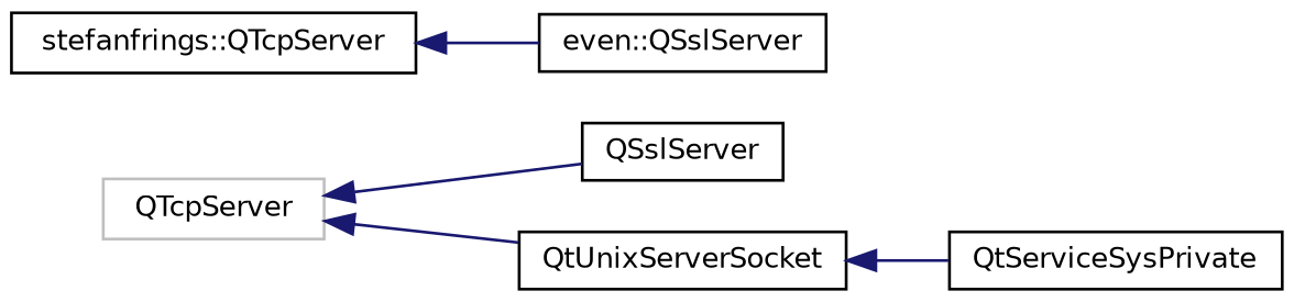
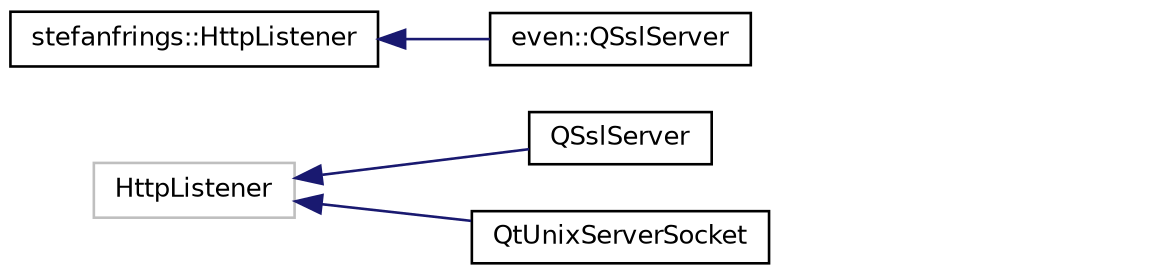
  digraph {
    rankdir=LR
    node [color=black fillcolor=white fontname=Helvetica fontsize=10 shape=record style=filled]
    edge [color=midnightblue dir=back fontname=Helvetica fontsize=10 labelfontname=Helvetica labelfontsize=10 style=solid]
-   n1 [color=grey75 height=0.2 label=QTcpServer width=0.4]
+   n1 [color=grey75 height=0.2 label=HttpListener width=0.4]
    n2 [height=0.2 label=QSslServer width=0.4]
    n3 [height=0.2 label=QtUnixServerSocket width=0.4]
-   n4 [height=0.2 label=QtServiceSysPrivate width=0.4]
-   n5 [height=0.2 label="stefanfrings::QTcpServer" width=0.4]
+   n5 [height=0.2 label="stefanfrings::HttpListener" width=0.4]
    n6 [height=0.2 label="even::QSslServer" width=0.4]
    n1 -> n2
    n1 -> n3
-   n3 -> n4
    n5 -> n6
  }
